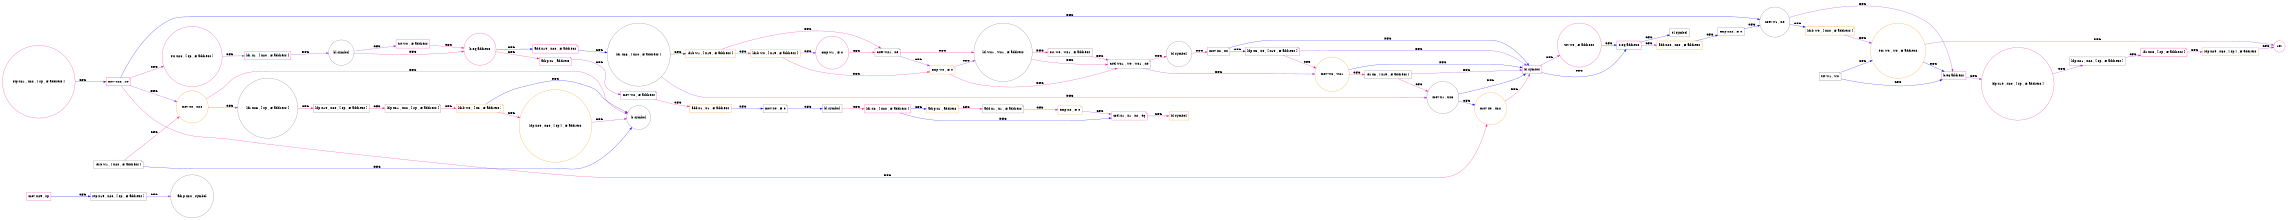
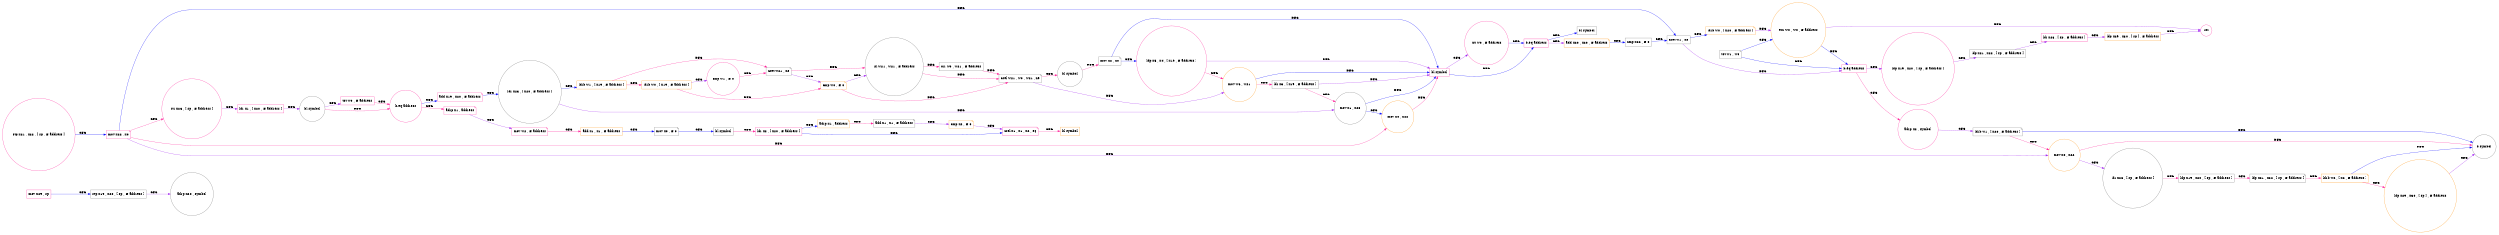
  digraph {
    rankdir=LR
    node [color=gray40 shape=circle]
    edge [color=deeppink]
    n1 [color=deeppink label="mov x29 , sp" shape=box]
    n2 [label="stp x19 , x20 , [ sp , # address ]" shape=box]
    n3 [label="adrp x20 , symbol"]
    n4 [color=deeppink label="stp x21 , x22 , [ sp , # address ]"]
    n5 [color=deeppink label="mov x22 , x0" shape=note]
    n6 [color=deeppink label="str x23 , [ sp , # address ]"]
    n7 [color=darkorange label="mov x0 , x22"]
-   n8 [label="cset w1 , ne"]
+   n8 [label="cset w1 , ne" shape=box]
    n9 [color=darkorange label="mov x0 , x22"]
    n10 [color=deeppink label="ldr x1 , [ x20 , # address ]" shape=box]
    n11 [color=deeppink label="bl symbol" shape=box]
    n12 [color=darkorange label="ldrb w0 , [ x20 , # address ]" shape=note]
    n13 [color=deeppink label="b.eq address" shape=box]
    n14 [label="b symbol"]
    n15 [label="ldr x23 , [ sp , # address ]"]
    n16 [label="bl symbol"]
    n17 [color=deeppink label="tst w0 , # address" shape=box]
    n18 [color=deeppink label="b.eq address"]
    n19 [color=deeppink label="adrp x1 , address" shape=note]
    n20 [color=deeppink label="add x19 , x20 , # address" shape=note]
    n21 [color=deeppink label="mov w2 , # address" shape=note]
    n22 [label="ldr x23 , [ x20 , # address ]"]
    n23 [color=darkorange label="add x1 , x1 , # address" shape=box]
    n24 [color=darkorange label="ldrb w1 , [ x19 , # address ]" shape=box]
    n25 [label="mov x1 , x23"]
    n26 [label="mov x0 , # 0" shape=note]
    n27 [label="bl symbol" shape=box]
    n28 [color=deeppink label="ldr x2 , [ x20 , # address ]" shape=box]
    n29 [color=darkorange label="adrp x1 , address" shape=note]
    n30 [color=deeppink label="csel x1 , x1 , x2 , eq" shape=note]
    n31 [label="add x1 , x1 , # address" shape=note]
    n32 [color=darkorange label="bl symbol" shape=box]
    n33 [color=darkorange label="cmp x2 , # 0" shape=note]
    n34 [color=darkorange label="ldrb w0 , [ x19 , # address ]" shape=box]
    n35 [label="cset w21 , ne" shape=note]
    n36 [color=deeppink label="cmp w1 , # 0"]
    n37 [color=darkorange label="cmp w0 , # 0" shape=note]
    n38 [label="lsl w21 , w21 , # address"]
    n39 [label="csel w21 , w0 , w21 , ne" shape=note]
    n40 [label="orr w0 , w21 , # address" shape=box]
    n41 [label="bl symbol"]
    n42 [color=darkorange label="mov w6 , w21"]
    n43 [label="mov x2 , x0" shape=note]
    n44 [label="ldr x3 , [ x19 , # address ]" shape=box]
-   n45 [color=deeppink label="ldp x5 , x4 , [ x19 , # address ]" shape=note]
+   n45 [color=deeppink label="ldp x5 , x4 , [ x19 , # address ]"]
    n46 [color=deeppink label="tst w0 , # address"]
    n47 [color=deeppink label="b.eq address" shape=note]
    n48 [label="bl symbol" shape=box]
    n49 [color=darkorange label="add x20 , x20 , # address" shape=note]
    n50 [label="cmp x22 , # 0" shape=box]
    n51 [color=darkorange label="eor w0 , w0 , # address"]
    n52 [color=deeppink label="ldp x19 , x20 , [ sp , # address ]"]
+   n53 [color=deeppink label="adrp x2 , symbol"]
    n54 [color=deeppink label=ret]
    n55 [label="tst w1 , w0" shape=note]
    n56 [label="ldp x21 , x22 , [ sp , # address ]" shape=box]
    n57 [label="ldrb w1 , [ x20 , # address ]" shape=note]
    n58 [color=deeppink label="ldr x23 , [ sp , # address ]" shape=note]
    n59 [color=darkorange label="ldp x29 , x30 , [ sp ] , # address" shape=box]
    n60 [label="ldp x19 , x20 , [ sp , # address ]" shape=box]
    n61 [label="ldp x21 , x22 , [ sp , # address ]" shape=note]
    n62 [color=darkorange label="ldrb w2 , [ x2 , # address ]" shape=note]
    n63 [color=darkorange label="ldp x29 , x30 , [ sp ] , # address"]
    n1 -> n2 [color=blue label=CFG]
    n2 -> n3 [color=purple label=CFG]
    n4 -> n5 [color=blue label=CFG]
    n5 -> n6 [label=CFG]
    n5 -> n7 [label=DFG]
    n5 -> n8 [color=blue label=DFG]
    n5 -> n9 [color=purple label=DFG]
    n6 -> n10 [color=purple label=CFG]
    n7 -> n11 [label=DFG]
    n8 -> n12 [color=blue label=CFG]
    n8 -> n13 [color=purple label=DFG]
    n9 -> n14 [label=DFG]
    n9 -> n15 [color=purple label=CFG]
    n10 -> n16 [color=purple label=DFG]
    n11 -> n46 [color=purple label=CFG]
    n11 -> n47 [color=blue label=DFG]
    n12 -> n51 [color=purple label=DFG]
    n13 -> n52 [color=purple label=CFG]
+   n13 -> n53 [label=CFG]
    n15 -> n60 [label=CFG]
    n16 -> n17 [color=purple label=CFG]
    n16 -> n18 [label=DFG]
    n17 -> n18 [label=CFG]
    n18 -> n19 [label=CFG]
    n18 -> n20 [color=blue label=CFG]
    n19 -> n21 [color=purple label=CFG]
    n20 -> n22 [color=blue label=CFG]
    n21 -> n23 [label=CFG]
    n22 -> n24 [color=blue label=CFG]
    n22 -> n25 [color=purple label=DFG]
    n23 -> n26 [color=blue label=CFG]
    n24 -> n34 [label=CFG]
    n24 -> n35 [label=DFG]
    n25 -> n7 [color=blue label=CFG]
    n25 -> n11 [color=blue label=DFG]
    n26 -> n27 [color=blue label=CFG]
    n27 -> n28 [label=CFG]
    n28 -> n29 [color=blue label=CFG]
    n28 -> n30 [color=blue label=DFG]
    n29 -> n31 [label=CFG]
    n30 -> n32 [label=CFG]
    n31 -> n33 [color=purple label=CFG]
    n33 -> n30 [color=purple label=CFG]
    n34 -> n36 [color=purple label=CFG]
    n34 -> n37 [label=DFG]
    n35 -> n37 [color=purple label=CFG]
    n35 -> n38 [label=DFG]
    n36 -> n35 [label=CFG]
    n37 -> n38 [color=purple label=CFG]
    n37 -> n39 [label=DFG]
    n38 -> n39 [label=DFG]
    n38 -> n40 [label=DFG]
    n39 -> n41 [label=CFG]
    n39 -> n42 [color=purple label=DFG]
    n40 -> n39 [label=DFG]
    n41 -> n43 [label=DFG]
    n42 -> n11 [color=blue label=DFG]
    n42 -> n44 [label=CFG]
    n43 -> n11 [color=blue label=DFG]
    n43 -> n45 [color=blue label=CFG]
    n44 -> n11 [color=purple label=DFG]
    n44 -> n25 [label=CFG]
    n45 -> n11 [color=purple label=DFG]
    n45 -> n42 [label=CFG]
    n46 -> n47 [color=blue label=CFG]
    n47 -> n48 [color=blue label=CFG]
    n47 -> n49 [color=purple label=CFG]
    n49 -> n50 [color=blue label=CFG]
    n50 -> n8 [color=blue label=CFG]
    n51 -> n13 [color=blue label=DFG]
    n51 -> n54 [color=purple label=DFG]
    n52 -> n56 [color=purple label=CFG]
+   n53 -> n57 [color=purple label=CFG]
    n55 -> n13 [color=blue label=CFG]
    n55 -> n51 [color=blue label=CFG]
    n56 -> n58 [color=purple label=CFG]
    n57 -> n9 [label=CFG]
    n57 -> n14 [color=blue label=DFG]
    n58 -> n59 [color=purple label=CFG]
    n59 -> n54 [color=purple label=CFG]
    n60 -> n61 [label=CFG]
    n61 -> n62 [label=CFG]
    n62 -> n14 [color=blue label=DFG]
    n62 -> n63 [label=CFG]
    n63 -> n14 [color=purple label=CFG]
  }
